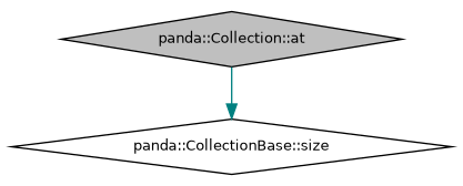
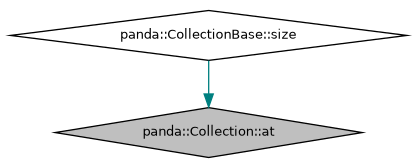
  digraph {
    rankdir=TB
    node [color=black fontname=Helvetica fontsize=10 shape=diamond style=filled]
    n1 [fillcolor=grey75 fontcolor=black height=0.2 label="panda::Collection::at" width=0.4]
    n2 [fillcolor=white height=0.2 label="panda::CollectionBase::size" width=0.4]
-   n1 -> n2 [color=teal fontname=Helvetica fontsize=10 labelfontname=Helvetica labelfontsize=10 style=solid]
+   n2 -> n1 [color=teal fontname=Helvetica fontsize=10 labelfontname=Helvetica labelfontsize=10 style=solid]
  }
